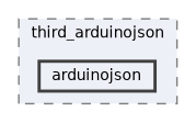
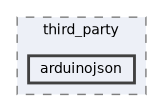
  digraph {
    compound=true
    n1 [color=grey25 fillcolor="#edf0f7" fontname=Helvetica fontsize=10 height=0.2 label=arduinojson shape=box style="filled,bold" width=0.4]
    subgraph cluster_1 {
      bgcolor="#edf0f7"
      fontname=Helvetica
      fontsize=10
-     label=third_arduinojson
+     label=third_party
      pencolor=grey50
      style="filled,dashed"
      n1
    }
  }
